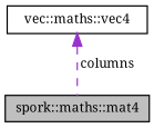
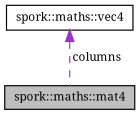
  digraph {
    fontname="Noto Serif"
    node [color=black fontname="Noto Serif" fontsize=10 shape=record style=filled]
    n1 [fillcolor=grey75 fontcolor=black height=0.2 label="spork::maths::mat4" width=0.4]
-   n2 [fillcolor=white height=0.2 label="vec::maths::vec4" width=0.4]
+   n2 [fillcolor=white height=0.2 label="spork::maths::vec4" width=0.4]
    n2 -> n1 [color=darkorchid3 dir=back fontname="Noto Serif" fontsize=10 label=" columns" labelfontname=Helvetica labelfontsize=10 style=dashed]
  }
